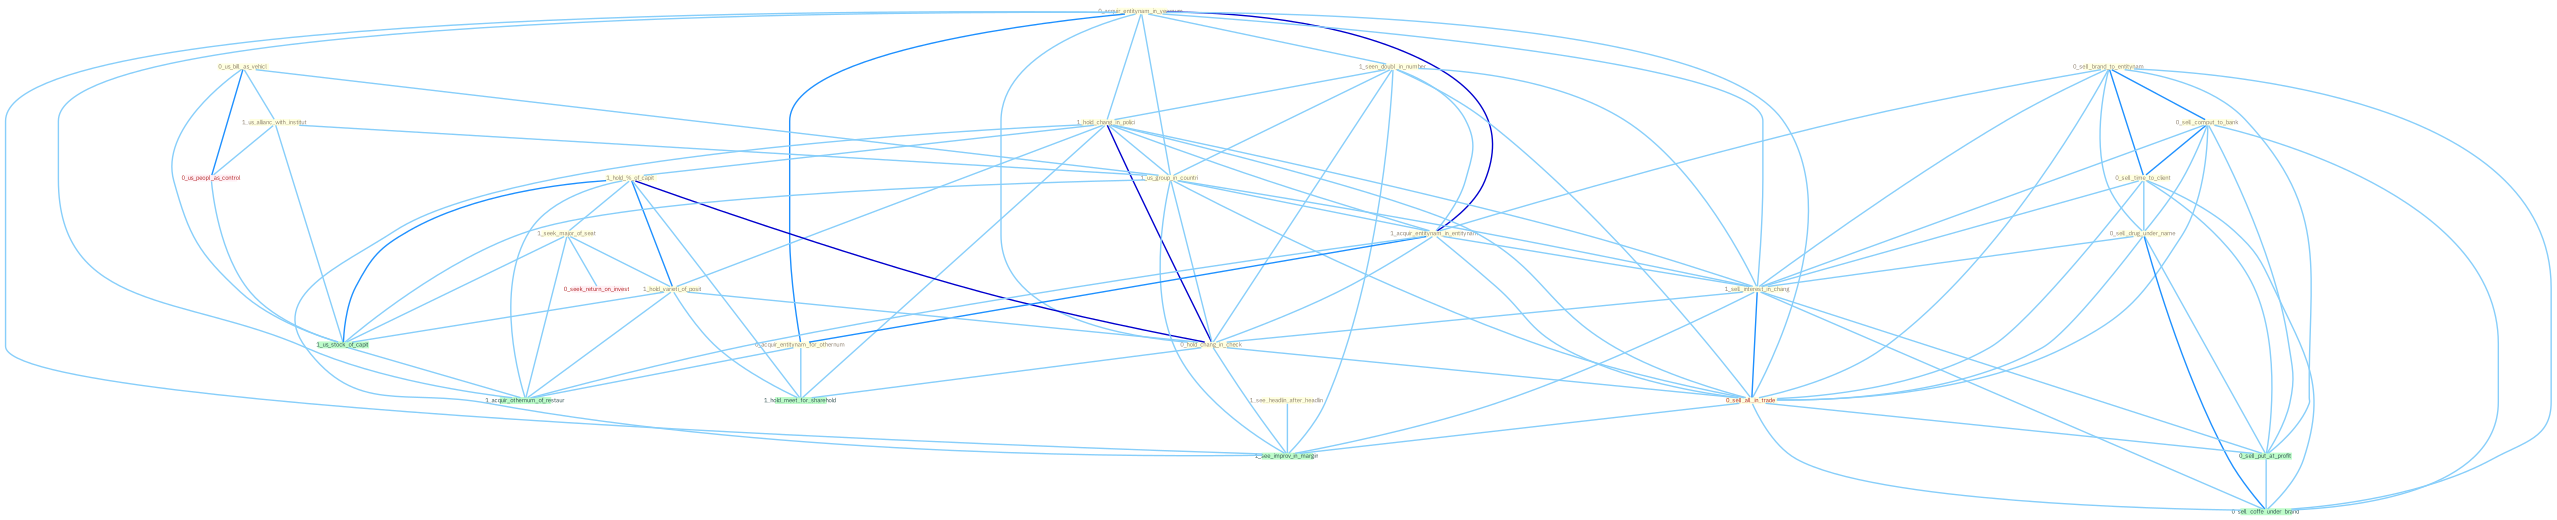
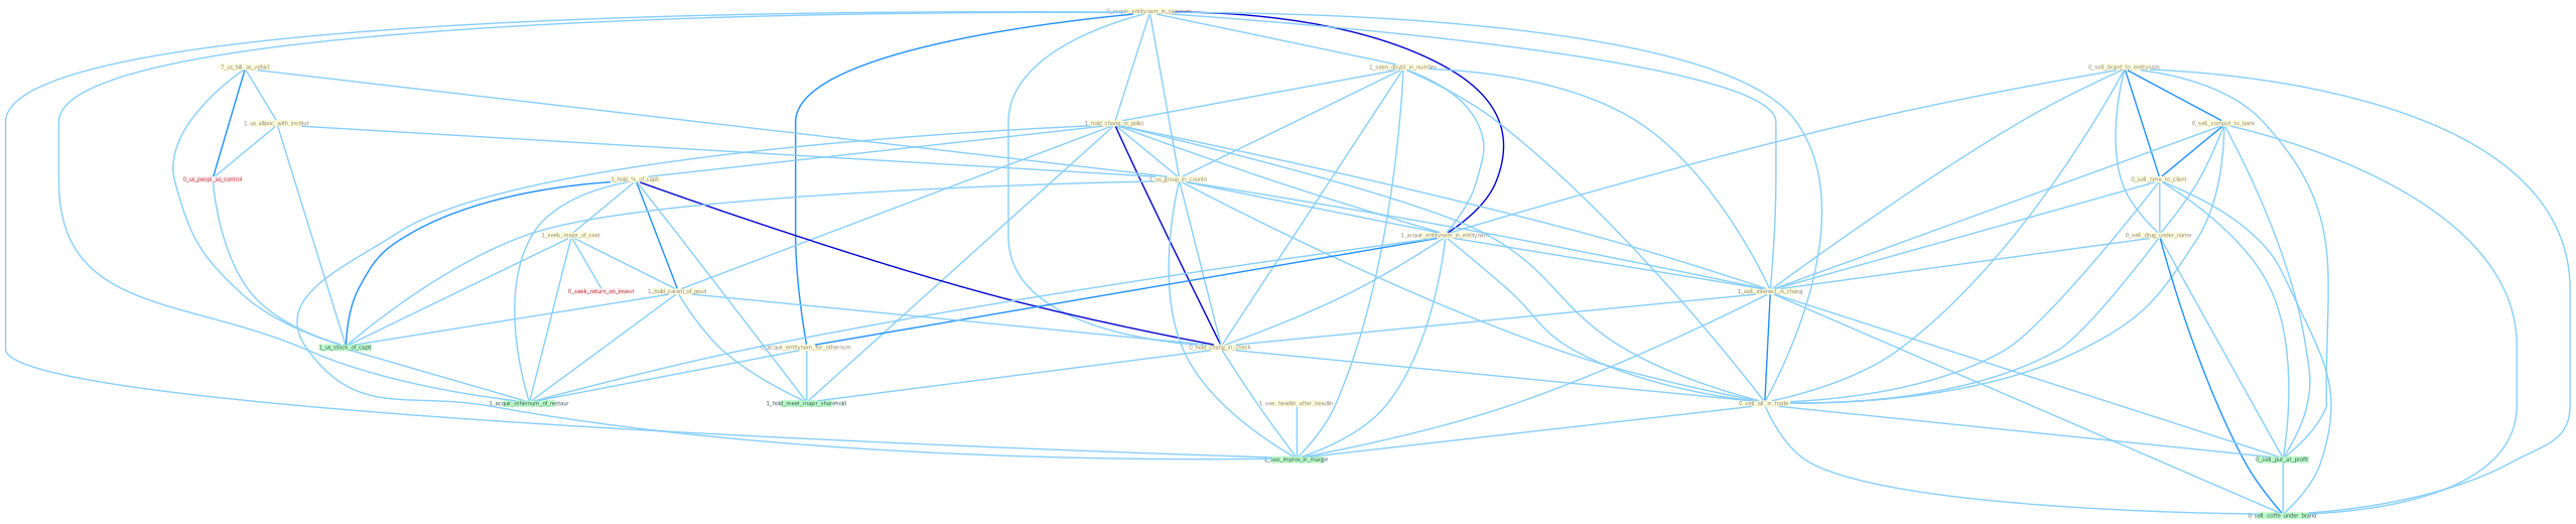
  graph {
    fontname="IBM Plex Sans"
    node [color="#ffffe0" fixedsize=true fontcolor="#8b7d6b" fontname="IBM Plex Sans" fontsize=4 shape=polygon style=filled]
    edge [color="#87cefa" fontname="IBM Plex Sans" w=1]
    "0_acquir_entitynam_in_yearnum " [height=.06 width=.5]
    "1_seen_doubl_in_number " [height=.06 width=.5]
    "0_sell_brand_to_entitynam " [height=.06 width=.5]
    "0_sell_comput_to_bank " [height=.06 width=.5]
    "1_hold_chang_in_polici " [height=.06 width=.5]
-   "0_us_bill_as_vehicl " [height=.06 width=.5]
+   "0_us_bill_as_vehicl " [height=.06 width=.5 label="7_us_bill_as_vehicl"]
    "1_us_allianc_with_institut " [height=.06 width=.5]
    "1_hold_%_of_capit " [height=.06 width=.5]
    "1_us_group_in_countri " [height=.06 width=.5]
    "0_sell_time_to_client " [height=.06 width=.5]
    "0_sell_drug_under_name " [height=.06 width=.5]
    "1_see_headlin_after_headlin " [height=.06 width=.5]
    "1_acquir_entitynam_in_entitynam " [height=.06 width=.5]
    "1_seek_major_of_seat " [height=.06 width=.5]
    n15 [height=.06 label="1_sell_interest_in_chang" width=.5]
    "0_acquir_entitynam_for_othernum " [height=.06 width=.5]
    "1_hold_varieti_of_posit " [height=.06 width=.5]
    "0_hold_chang_in_check " [height=.06 width=.5]
-   "0_sell_all_in_trade " [fontcolor="#b22222" height=.06 width=.5]
+   "0_sell_all_in_trade " [height=.06 width=.5]
    "0_us_peopl_as_control " [color="#fff0f5" fontcolor="#b22222" height=.06 width=.5]
    "0_seek_return_on_invest " [color="#fff0f5" fontcolor="#b22222" height=.06 width=.5]
    "1_see_improv_in_margin " [color="#BDFCC9" fontcolor="#2f4f4f" height=.06 width=.5]
    "1_acquir_othernum_of_restaur " [color="#BDFCC9" fontcolor="#2f4f4f" height=.06 width=.5]
    "0_sell_put_at_profit " [color="#BDFCC9" fontcolor="#2f4f4f" height=.06 width=.5]
    "0_sell_coffe_under_brand " [color="#BDFCC9" fontcolor="#2f4f4f" height=.06 width=.5]
-   "1_hold_meet_for_sharehold " [color="#BDFCC9" fontcolor="#2f4f4f" height=.06 width=.5]
+   "1_hold_meet_for_sharehold " [color="#BDFCC9" fontcolor="#2f4f4f" height=.06 width=.5 label="1_hold_meet_major_sharehold"]
    "1_us_stock_of_capit " [color="#BDFCC9" fontcolor="#2f4f4f" height=.06 width=.5]
    subgraph sub_1 {
      "0_acquir_entitynam_in_yearnum "
      "1_seen_doubl_in_number "
      "0_sell_brand_to_entitynam "
      "0_sell_comput_to_bank "
      "1_hold_chang_in_polici "
      "0_us_bill_as_vehicl "
      "1_us_allianc_with_institut "
      "1_hold_%_of_capit "
      "1_us_group_in_countri "
      "0_sell_time_to_client "
      "0_sell_drug_under_name "
      "1_see_headlin_after_headlin "
      "1_acquir_entitynam_in_entitynam "
      "1_seek_major_of_seat "
      n15
      "0_acquir_entitynam_for_othernum "
      "1_hold_varieti_of_posit "
      "0_hold_chang_in_check "
      "0_sell_all_in_trade "
    }
    subgraph sub_2 {
      "0_us_peopl_as_control "
      "0_seek_return_on_invest "
    }
    "0_acquir_entitynam_in_yearnum " -- "1_seen_doubl_in_number "
    "0_acquir_entitynam_in_yearnum " -- "1_hold_chang_in_polici "
    "0_acquir_entitynam_in_yearnum " -- "1_us_group_in_countri "
    "0_acquir_entitynam_in_yearnum " -- "1_acquir_entitynam_in_entitynam " [color="#0000cd" w=3]
    "0_acquir_entitynam_in_yearnum " -- n15
    "0_acquir_entitynam_in_yearnum " -- "0_acquir_entitynam_for_othernum " [color="#1e90ff" w=2]
    "0_acquir_entitynam_in_yearnum " -- "0_hold_chang_in_check "
    "0_acquir_entitynam_in_yearnum " -- "0_sell_all_in_trade "
    "0_acquir_entitynam_in_yearnum " -- "1_see_improv_in_margin "
    "0_acquir_entitynam_in_yearnum " -- "1_acquir_othernum_of_restaur "
    "1_seen_doubl_in_number " -- "1_hold_chang_in_polici "
    "1_seen_doubl_in_number " -- "1_us_group_in_countri "
    "1_seen_doubl_in_number " -- "1_acquir_entitynam_in_entitynam "
    "1_seen_doubl_in_number " -- n15
    "1_seen_doubl_in_number " -- "0_hold_chang_in_check "
    "1_seen_doubl_in_number " -- "0_sell_all_in_trade "
    "1_seen_doubl_in_number " -- "1_see_improv_in_margin "
    "0_sell_brand_to_entitynam " -- "0_sell_comput_to_bank " [color="#1e90ff" w=2]
    "0_sell_brand_to_entitynam " -- "0_sell_time_to_client " [color="#1e90ff" w=2]
    "0_sell_brand_to_entitynam " -- "0_sell_drug_under_name "
    "0_sell_brand_to_entitynam " -- "1_acquir_entitynam_in_entitynam "
    "0_sell_brand_to_entitynam " -- n15
    "0_sell_brand_to_entitynam " -- "0_sell_all_in_trade "
    "0_sell_brand_to_entitynam " -- "0_sell_put_at_profit "
    "0_sell_brand_to_entitynam " -- "0_sell_coffe_under_brand "
    "0_sell_comput_to_bank " -- "0_sell_time_to_client " [color="#1e90ff" w=2]
    "0_sell_comput_to_bank " -- "0_sell_drug_under_name "
    "0_sell_comput_to_bank " -- n15
    "0_sell_comput_to_bank " -- "0_sell_all_in_trade "
    "0_sell_comput_to_bank " -- "0_sell_put_at_profit "
    "0_sell_comput_to_bank " -- "0_sell_coffe_under_brand "
    "1_hold_chang_in_polici " -- "1_hold_%_of_capit "
    "1_hold_chang_in_polici " -- "1_us_group_in_countri "
    "1_hold_chang_in_polici " -- "1_acquir_entitynam_in_entitynam "
    "1_hold_chang_in_polici " -- n15
    "1_hold_chang_in_polici " -- "1_hold_varieti_of_posit "
    "1_hold_chang_in_polici " -- "0_hold_chang_in_check " [color="#0000cd" w=3]
    "1_hold_chang_in_polici " -- "0_sell_all_in_trade "
    "1_hold_chang_in_polici " -- "1_see_improv_in_margin "
    "1_hold_chang_in_polici " -- "1_hold_meet_for_sharehold "
    "0_us_bill_as_vehicl " -- "1_us_allianc_with_institut "
    "0_us_bill_as_vehicl " -- "1_us_group_in_countri "
    "0_us_bill_as_vehicl " -- "0_us_peopl_as_control " [color="#1e90ff" w=2]
    "0_us_bill_as_vehicl " -- "1_us_stock_of_capit "
    "1_us_allianc_with_institut " -- "1_us_group_in_countri "
    "1_us_allianc_with_institut " -- "0_us_peopl_as_control "
    "1_us_allianc_with_institut " -- "1_us_stock_of_capit "
    "1_hold_%_of_capit " -- "1_seek_major_of_seat "
    "1_hold_%_of_capit " -- "1_hold_varieti_of_posit " [color="#1e90ff" w=2]
    "1_hold_%_of_capit " -- "0_hold_chang_in_check " [color="#0000cd"]
    "1_hold_%_of_capit " -- "1_acquir_othernum_of_restaur "
    "1_hold_%_of_capit " -- "1_hold_meet_for_sharehold "
    "1_hold_%_of_capit " -- "1_us_stock_of_capit " [color="#1e90ff" w=2]
    "1_us_group_in_countri " -- "1_acquir_entitynam_in_entitynam "
    "1_us_group_in_countri " -- n15
    "1_us_group_in_countri " -- "0_hold_chang_in_check "
    "1_us_group_in_countri " -- "0_sell_all_in_trade "
    "1_us_group_in_countri " -- "1_see_improv_in_margin "
    "1_us_group_in_countri " -- "1_us_stock_of_capit "
    "0_sell_time_to_client " -- "0_sell_drug_under_name "
    "0_sell_time_to_client " -- n15
    "0_sell_time_to_client " -- "0_sell_all_in_trade "
    "0_sell_time_to_client " -- "0_sell_put_at_profit "
    "0_sell_time_to_client " -- "0_sell_coffe_under_brand "
    "0_sell_drug_under_name " -- n15
    "0_sell_drug_under_name " -- "0_sell_all_in_trade "
    "0_sell_drug_under_name " -- "0_sell_put_at_profit "
    "0_sell_drug_under_name " -- "0_sell_coffe_under_brand " [color="#1e90ff" w=2]
    "1_see_headlin_after_headlin " -- "1_see_improv_in_margin "
    "1_acquir_entitynam_in_entitynam " -- n15
    "1_acquir_entitynam_in_entitynam " -- "0_acquir_entitynam_for_othernum " [color="#1e90ff" w=2]
    "1_acquir_entitynam_in_entitynam " -- "0_hold_chang_in_check "
    "1_acquir_entitynam_in_entitynam " -- "0_sell_all_in_trade "
+   "1_acquir_entitynam_in_entitynam " -- "1_see_improv_in_margin "
    "1_acquir_entitynam_in_entitynam " -- "1_acquir_othernum_of_restaur "
    "1_seek_major_of_seat " -- "1_hold_varieti_of_posit "
    "1_seek_major_of_seat " -- "0_seek_return_on_invest "
    "1_seek_major_of_seat " -- "1_acquir_othernum_of_restaur "
    "1_seek_major_of_seat " -- "1_us_stock_of_capit "
    n15 -- "0_hold_chang_in_check "
    n15 -- "0_sell_all_in_trade " [color="#1e90ff" w=2]
    n15 -- "1_see_improv_in_margin "
    n15 -- "0_sell_put_at_profit "
    n15 -- "0_sell_coffe_under_brand "
    "0_acquir_entitynam_for_othernum " -- "1_acquir_othernum_of_restaur "
    "0_acquir_entitynam_for_othernum " -- "1_hold_meet_for_sharehold "
    "1_hold_varieti_of_posit " -- "0_hold_chang_in_check "
    "1_hold_varieti_of_posit " -- "1_acquir_othernum_of_restaur "
    "1_hold_varieti_of_posit " -- "1_hold_meet_for_sharehold "
    "1_hold_varieti_of_posit " -- "1_us_stock_of_capit "
    "0_hold_chang_in_check " -- "0_sell_all_in_trade "
    "0_hold_chang_in_check " -- "1_see_improv_in_margin "
    "0_hold_chang_in_check " -- "1_hold_meet_for_sharehold "
    "0_sell_all_in_trade " -- "1_see_improv_in_margin "
    "0_sell_all_in_trade " -- "0_sell_put_at_profit "
    "0_sell_all_in_trade " -- "0_sell_coffe_under_brand "
    "0_us_peopl_as_control " -- "1_us_stock_of_capit "
    "0_sell_put_at_profit " -- "0_sell_coffe_under_brand "
    "1_us_stock_of_capit " -- "1_acquir_othernum_of_restaur "
  }
